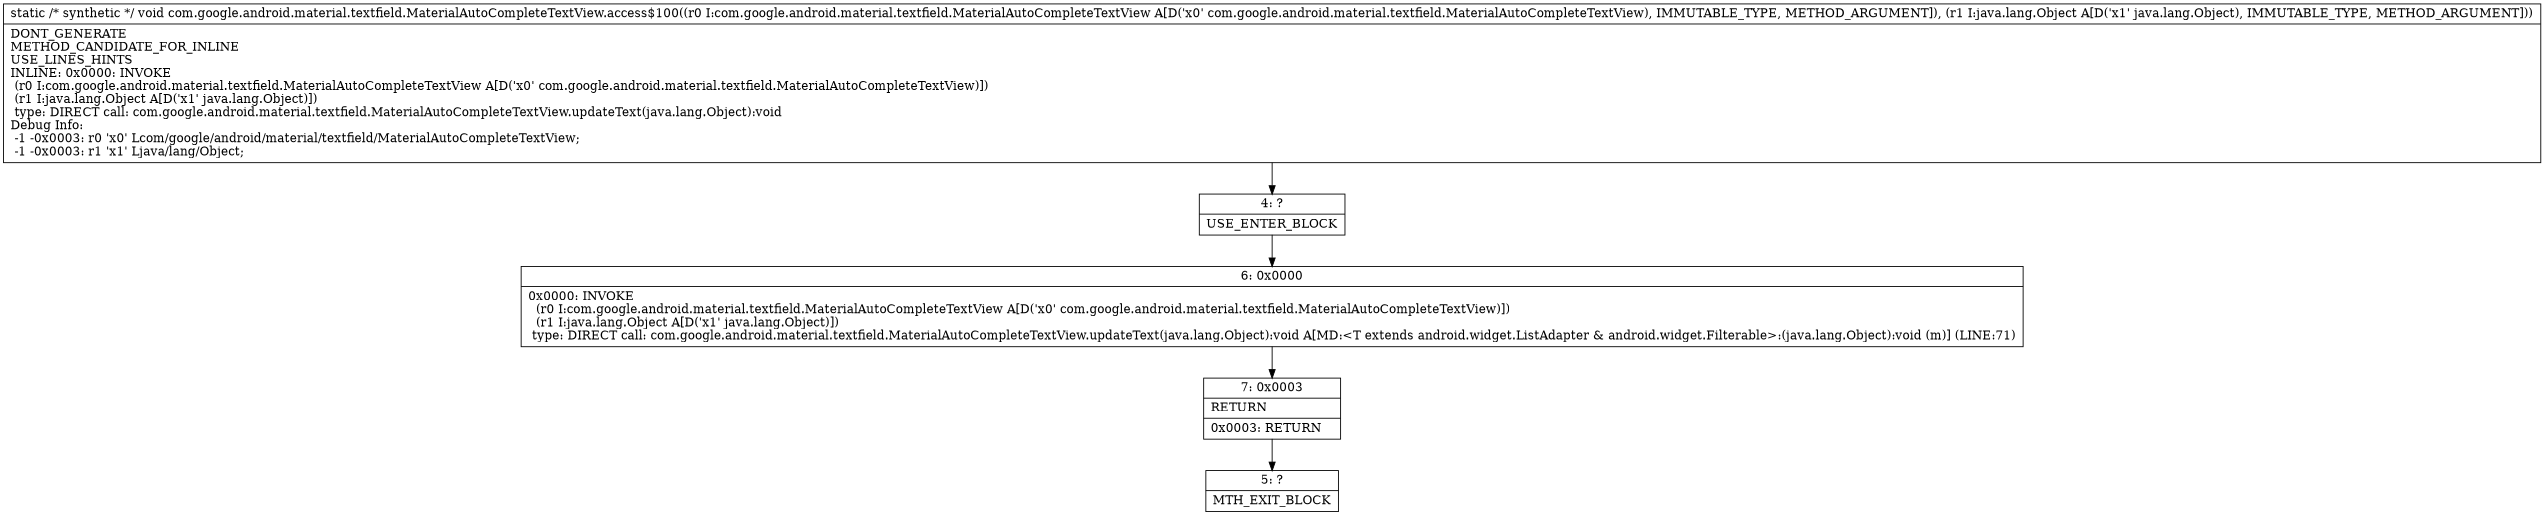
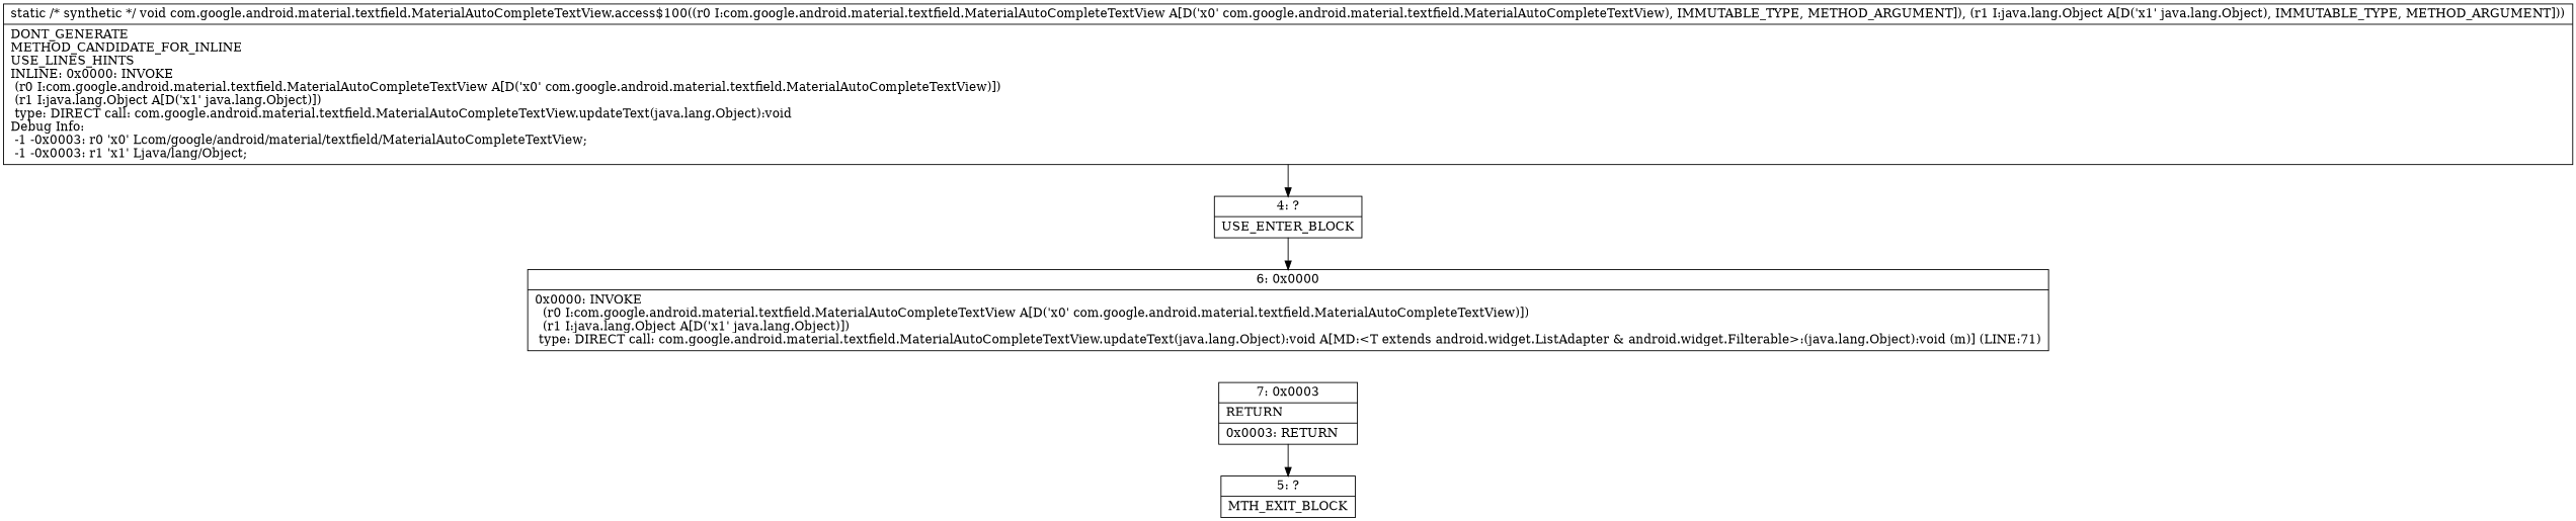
  digraph {
    node [shape=record]
    n1 [label="{4\:\ ?|USE_ENTER_BLOCK\l}"]
    n2 [label="{6\:\ 0x0000|0x0000: INVOKE  \l  (r0 I:com.google.android.material.textfield.MaterialAutoCompleteTextView A[D('x0' com.google.android.material.textfield.MaterialAutoCompleteTextView)])\l  (r1 I:java.lang.Object A[D('x1' java.lang.Object)])\l type: DIRECT call: com.google.android.material.textfield.MaterialAutoCompleteTextView.updateText(java.lang.Object):void A[MD:\<T extends android.widget.ListAdapter & android.widget.Filterable\>:(java.lang.Object):void (m)] (LINE:71)\l}"]
    n3 [label="{7\:\ 0x0003|RETURN\l|0x0003: RETURN   \l}"]
    n4 [label="{5\:\ ?|MTH_EXIT_BLOCK\l}"]
    n5 [label="{static \/* synthetic *\/ void com.google.android.material.textfield.MaterialAutoCompleteTextView.access$100((r0 I:com.google.android.material.textfield.MaterialAutoCompleteTextView A[D('x0' com.google.android.material.textfield.MaterialAutoCompleteTextView), IMMUTABLE_TYPE, METHOD_ARGUMENT]), (r1 I:java.lang.Object A[D('x1' java.lang.Object), IMMUTABLE_TYPE, METHOD_ARGUMENT]))  | DONT_GENERATE\lMETHOD_CANDIDATE_FOR_INLINE\lUSE_LINES_HINTS\lINLINE: 0x0000: INVOKE  \l  (r0 I:com.google.android.material.textfield.MaterialAutoCompleteTextView A[D('x0' com.google.android.material.textfield.MaterialAutoCompleteTextView)])\l  (r1 I:java.lang.Object A[D('x1' java.lang.Object)])\l type: DIRECT call: com.google.android.material.textfield.MaterialAutoCompleteTextView.updateText(java.lang.Object):void\lDebug Info:\l  \-1 \-0x0003: r0 'x0' Lcom\/google\/android\/material\/textfield\/MaterialAutoCompleteTextView;\l  \-1 \-0x0003: r1 'x1' Ljava\/lang\/Object;\l}"]
    n1 -> n2
-   n2 -> n3
    n3 -> n4
    n5 -> n1
  }
